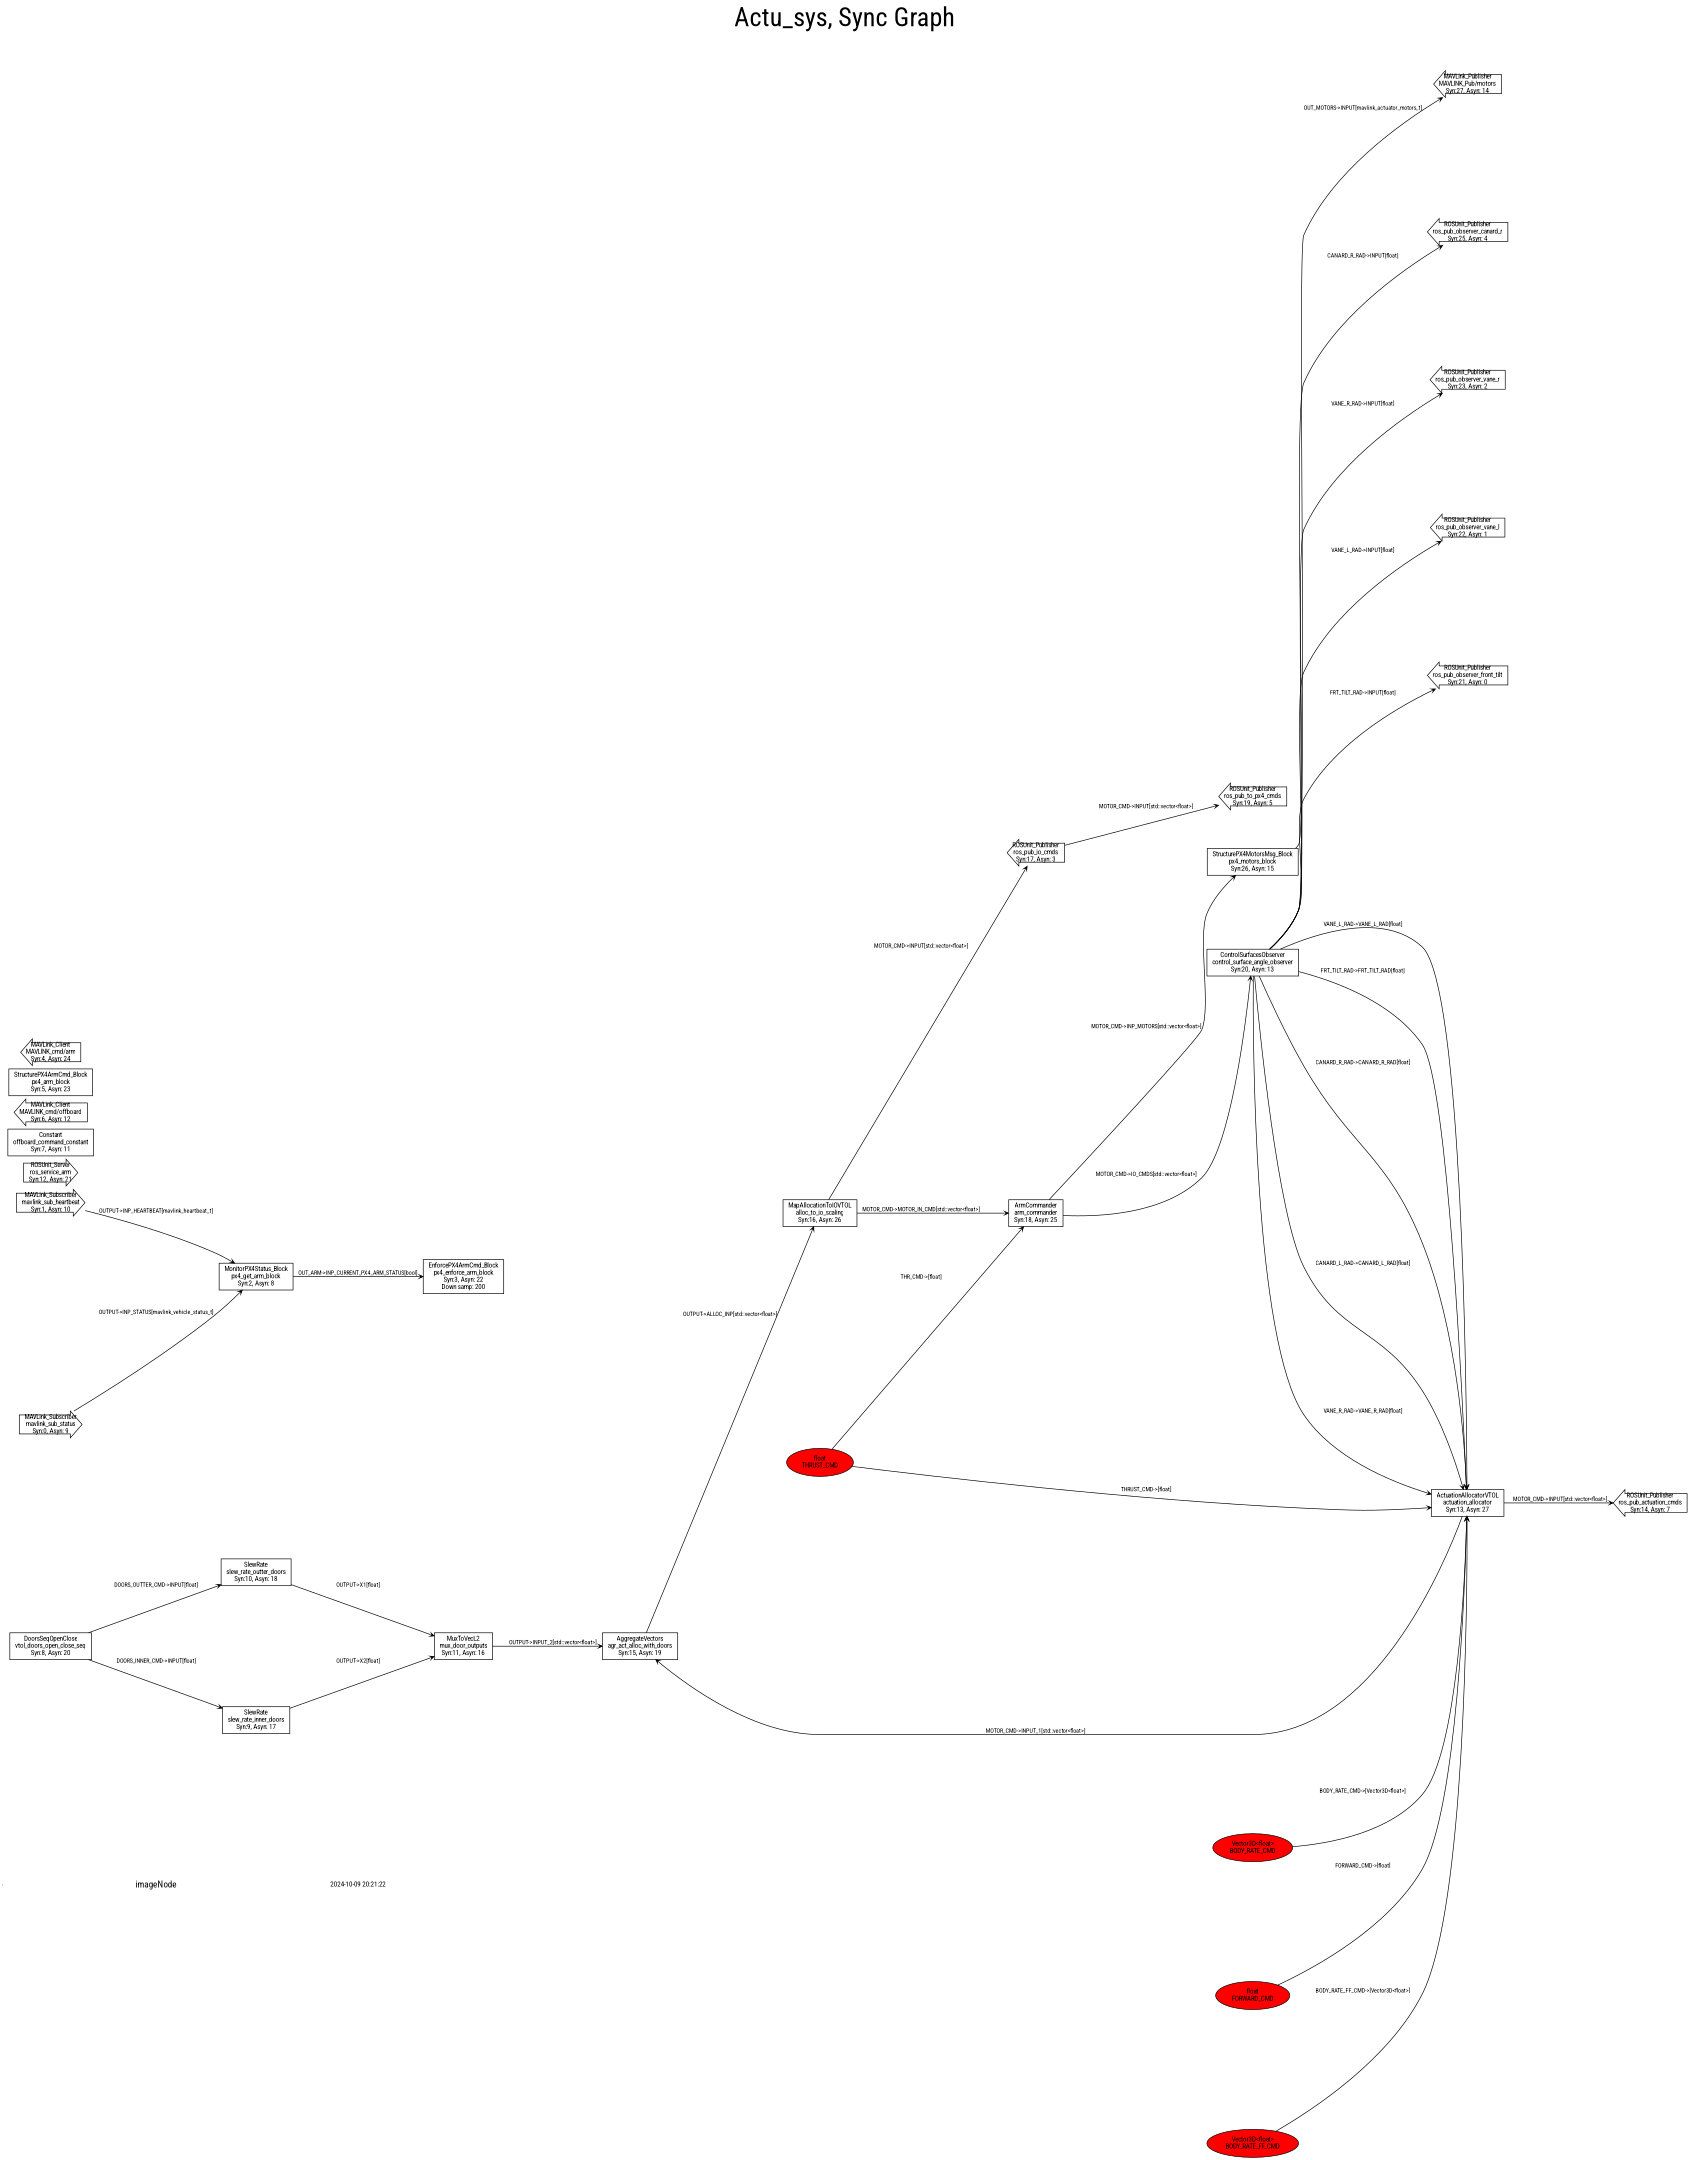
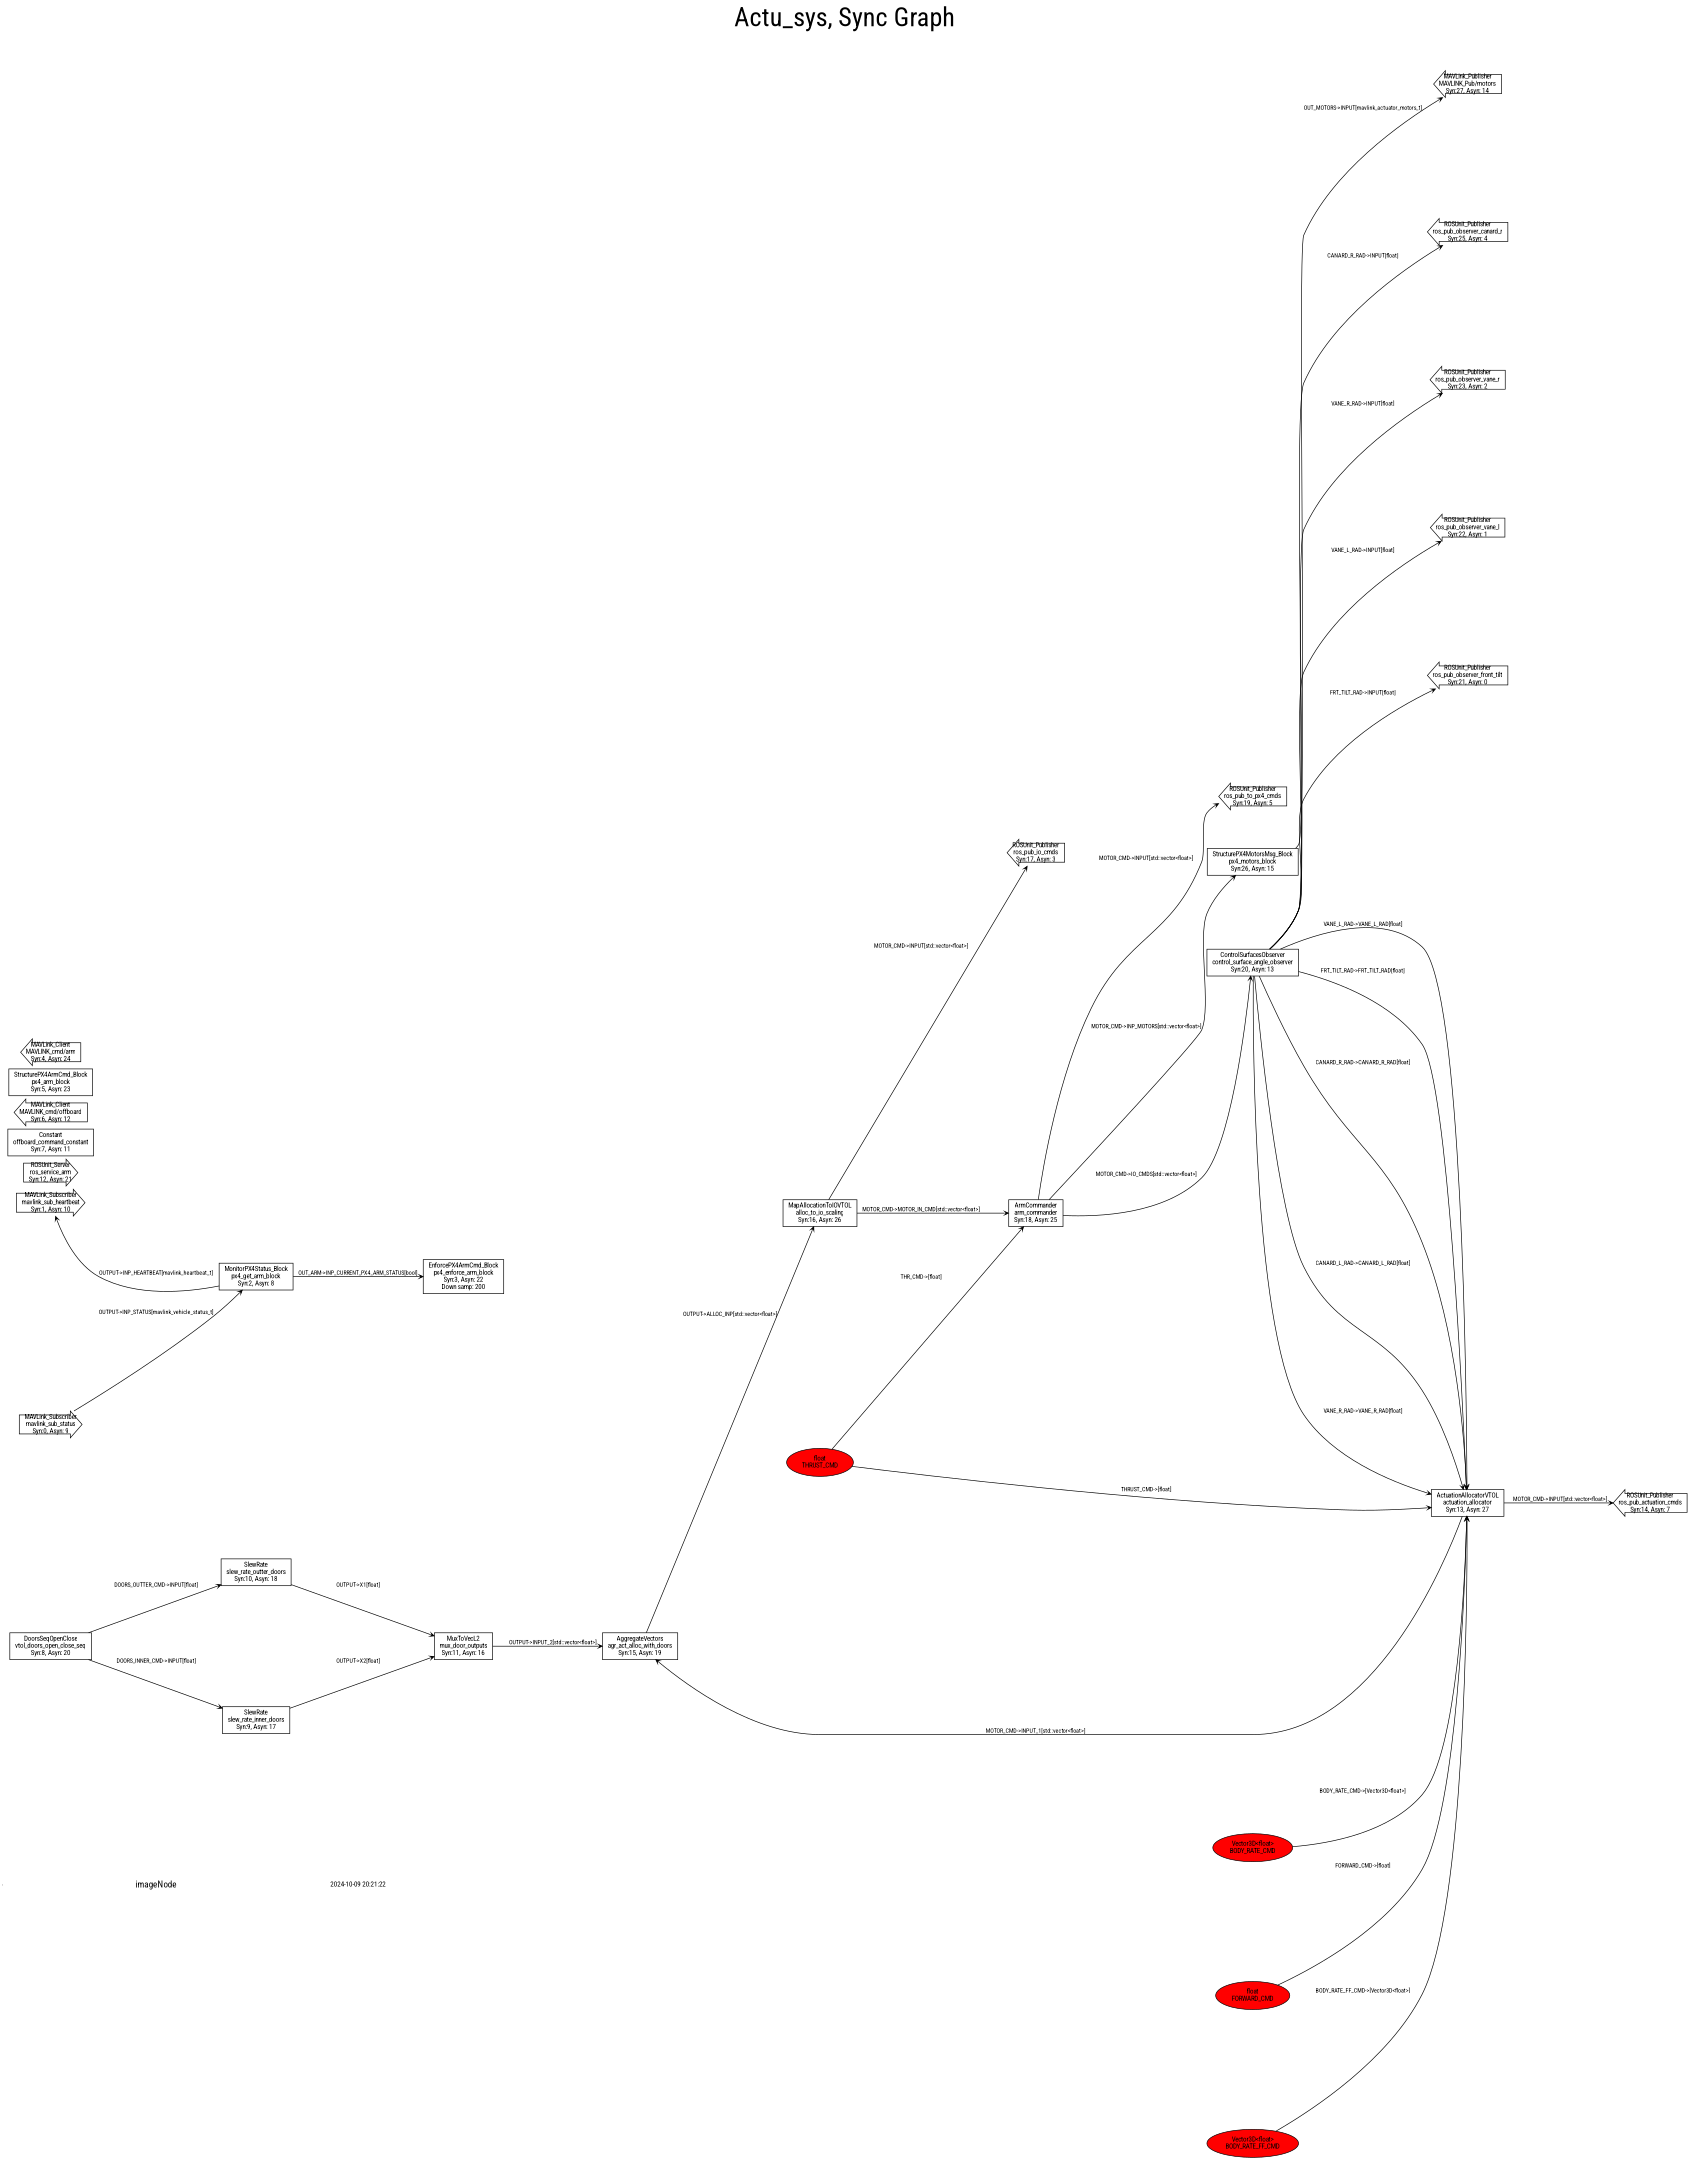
  digraph {
    fontname="Roboto Condensed"
    fontsize=40
    label="Actu_sys, Sync Graph"
    labelloc=t
    nodesep=1.5
    rankdir=LR
    ranksep=0.15
    node [fontname="Roboto Condensed" shape=box fontsize=10]
    edge [fontname="Roboto Condensed" style=solid arrowhead=vee arrowsize=0.6 fontsize=9 weight=1.2]
    invisNode [height=0 shape=point width=0 fontsize=""]
    imageNode [fixedsize=true height=1.0 shape=none width=1.0 fontsize=""]
    n3 [height=0 label="2024-10-09 20:21:22" shape=plaintext width=0]
    n4 [height=0 label="DoorsSeqOpenClose\nvtol_doors_open_close_seq\nSyn:8, Asyn: 20" width=0]
    n5 [height=0 label="SlewRate\nslew_rate_outter_doors\nSyn:10, Asyn: 18" width=0]
    n6 [height=0 label="SlewRate\nslew_rate_inner_doors\nSyn:9, Asyn: 17" width=0]
    n7 [height=0 label="MuxToVecL2\nmux_door_outputs\nSyn:11, Asyn: 16" width=0]
    n8 [height=0 label="AggregateVectors\nagr_act_alloc_with_doors\nSyn:15, Asyn: 19" width=0]
    n9 [height=0 label="MapAllocationToIOVTOL\nalloc_to_io_scaling\nSyn:16, Asyn: 26" width=0]
    n10 [height=0 label="ActuationAllocatorVTOL\nactuation_allocator\nSyn:13, Asyn: 27" width=0]
    n11 [height=0 label="ROSUnit_Publisher\nros_pub_actuation_cmds\nSyn:14, Asyn: 7" shape=larrow width=0]
    n12 [height=0 label="ArmCommander\narm_commander\nSyn:18, Asyn: 25" width=0]
    n13 [height=0 label="ROSUnit_Publisher\nros_pub_io_cmds\nSyn:17, Asyn: 3" shape=larrow width=0]
    n14 [height=0 label="StructurePX4MotorsMsg_Block\npx4_motors_block\nSyn:26, Asyn: 15" width=0]
    n15 [height=0 label="ControlSurfacesObserver\ncontrol_surface_angle_observer\nSyn:20, Asyn: 13" width=0]
    n16 [height=0 label="ROSUnit_Publisher\nros_pub_to_px4_cmds\nSyn:19, Asyn: 5" shape=larrow width=0]
    n17 [height=0 label="MAVLink_Publisher\nMAVLINK_Pub/motors\nSyn:27, Asyn: 14" shape=larrow width=0]
    n18 [height=0 label="ROSUnit_Publisher\nros_pub_observer_canard_r\nSyn:25, Asyn: 4" shape=larrow width=0]
    n19 [height=0 label="ROSUnit_Publisher\nros_pub_observer_vane_r\nSyn:23, Asyn: 2" shape=larrow width=0]
    n20 [height=0 label="ROSUnit_Publisher\nros_pub_observer_vane_l\nSyn:22, Asyn: 1" shape=larrow width=0]
    n21 [height=0 label="ROSUnit_Publisher\nros_pub_observer_front_tilt\nSyn:21, Asyn: 0" shape=larrow width=0]
    n22 [height=0 label="MAVLink_Subscriber\nmavlink_sub_heartbeat\nSyn:1, Asyn: 10" shape=rarrow width=0]
    n23 [height=0 label="MonitorPX4Status_Block\npx4_get_arm_block\nSyn:2, Asyn: 8" width=0]
    n24 [height=0 label="EnforcePX4ArmCmd_Block\npx4_enforce_arm_block\nSyn:3, Asyn: 22\nDown samp: 200" width=0]
    n25 [height=0 label="MAVLink_Subscriber\nmavlink_sub_status\nSyn:0, Asyn: 9" shape=rarrow width=0]
    n26 [fillcolor=red height=0 label="float\nTHRUST_CMD" shape=ellipse style=filled width=0]
    n27 [fillcolor=red height=0 label="Vector3D<float>\nBODY_RATE_CMD" shape=ellipse style=filled width=0]
    n28 [fillcolor=red height=0 label="float\nFORWARD_CMD" shape=ellipse style=filled width=0]
    n29 [fillcolor=red height=0 label="Vector3D<float>\nBODY_RATE_FF_CMD" shape=ellipse style=filled width=0]
    n30 [height=0 label="ROSUnit_Server\nros_service_arm\nSyn:12, Asyn: 21" shape=rarrow width=0]
    n31 [height=0 label="Constant\noffboard_command_constant\nSyn:7, Asyn: 11" width=0]
    n32 [height=0 label="MAVLink_Client\nMAVLINK_cmd/offboard\nSyn:6, Asyn: 12" shape=larrow width=0]
    n33 [height=0 label="StructurePX4ArmCmd_Block\npx4_arm_block\nSyn:5, Asyn: 23" width=0]
    n34 [height=0 label="MAVLink_Client\nMAVLINK_cmd/arm\nSyn:4, Asyn: 24" shape=larrow width=0]
    subgraph sub_1 {
      rank=source
      invisNode
    }
    subgraph cluster_2 {
      label=""
      style=invis
      imageNode
      n3
    }
    invisNode -> imageNode [style=invis arrowhead="" arrowsize="" fontsize="" weight=""]
    imageNode -> n3 [style=invis arrowhead="" arrowsize="" fontsize="" weight=""]
    n4 -> n5 [label="DOORS_OUTTER_CMD->INPUT[float]"]
    n4 -> n6 [label="DOORS_INNER_CMD->INPUT[float]"]
    n5 -> n7 [label="OUTPUT->X1[float]"]
    n6 -> n7 [label="OUTPUT->X2[float]"]
    n7 -> n8 [label="OUTPUT->INPUT_2[std::vector<float>]"]
    n8 -> n9 [label="OUTPUT->ALLOC_INP[std::vector<float>]"]
    n9 -> n12 [label="MOTOR_CMD->MOTOR_IN_CMD[std::vector<float>]"]
    n9 -> n13 [label="MOTOR_CMD->INPUT[std::vector<float>]"]
    n10 -> n8 [label="MOTOR_CMD->INPUT_1[std::vector<float>]"]
    n10 -> n11 [label="MOTOR_CMD->INPUT[std::vector<float>]"]
    n12 -> n14 [label="MOTOR_CMD->INP_MOTORS[std::vector<float>]"]
    n12 -> n15 [label="MOTOR_CMD->IO_CMDS[std::vector<float>]"]
-   n13 -> n16 [label="MOTOR_CMD->INPUT[std::vector<float>]"]
+   n12 -> n16 [label="MOTOR_CMD->INPUT[std::vector<float>]"]
    n14 -> n17 [label="OUT_MOTORS->INPUT[mavlink_actuator_motors_t]"]
    n15 -> n10 [label="CANARD_R_RAD->CANARD_R_RAD[float]"]
    n15 -> n10 [label="CANARD_L_RAD->CANARD_L_RAD[float]"]
    n15 -> n10 [label="VANE_R_RAD->VANE_R_RAD[float]"]
    n15 -> n10 [label="VANE_L_RAD->VANE_L_RAD[float]"]
    n15 -> n10 [label="FRT_TILT_RAD->FRT_TILT_RAD[float]"]
    n15 -> n18 [label="CANARD_R_RAD->INPUT[float]"]
    n15 -> n19 [label="VANE_R_RAD->INPUT[float]"]
    n15 -> n20 [label="VANE_L_RAD->INPUT[float]"]
    n15 -> n21 [label="FRT_TILT_RAD->INPUT[float]"]
-   n22 -> n23 [label="OUTPUT->INP_HEARTBEAT[mavlink_heartbeat_t]"]
+   n23 -> n22 [label="OUTPUT->INP_HEARTBEAT[mavlink_heartbeat_t]"]
    n23 -> n24 [label="OUT_ARM->INP_CURRENT_PX4_ARM_STATUS[bool]"]
    n25 -> n23 [label="OUTPUT->INP_STATUS[mavlink_vehicle_status_t]"]
    n26 -> n10 [label="THRUST_CMD->[float]"]
    n26 -> n12 [label="THR_CMD->[float]"]
    n27 -> n10 [label="BODY_RATE_CMD->[Vector3D<float>]"]
    n28 -> n10 [label="FORWARD_CMD->[float]"]
    n29 -> n10 [label="BODY_RATE_FF_CMD->[Vector3D<float>]"]
  }
